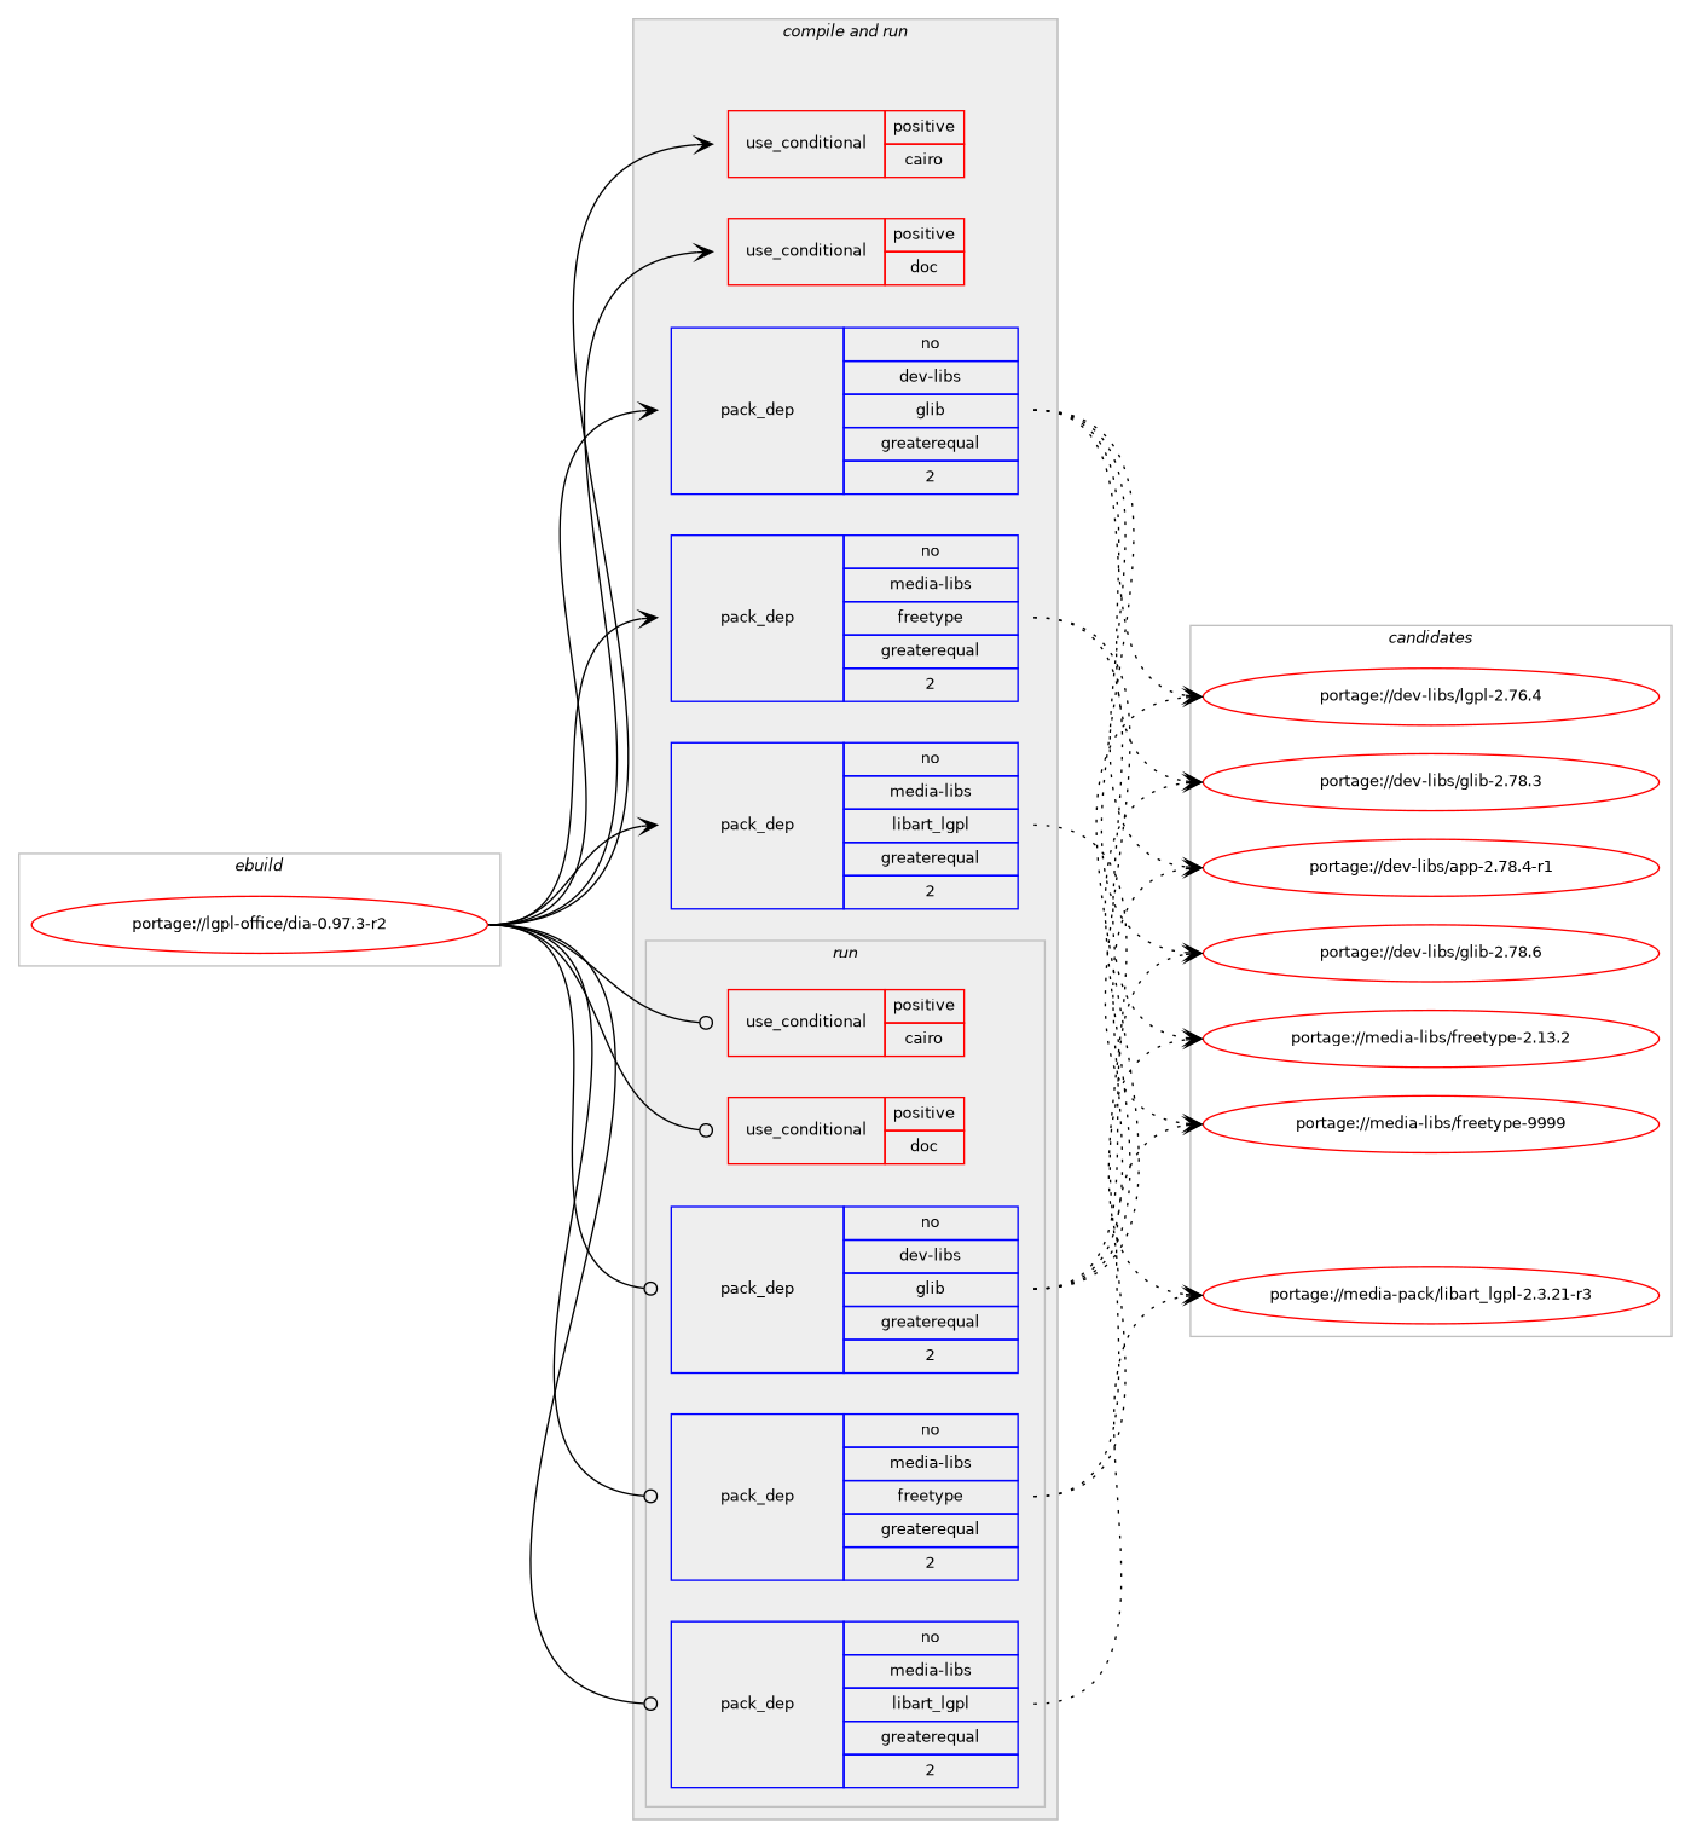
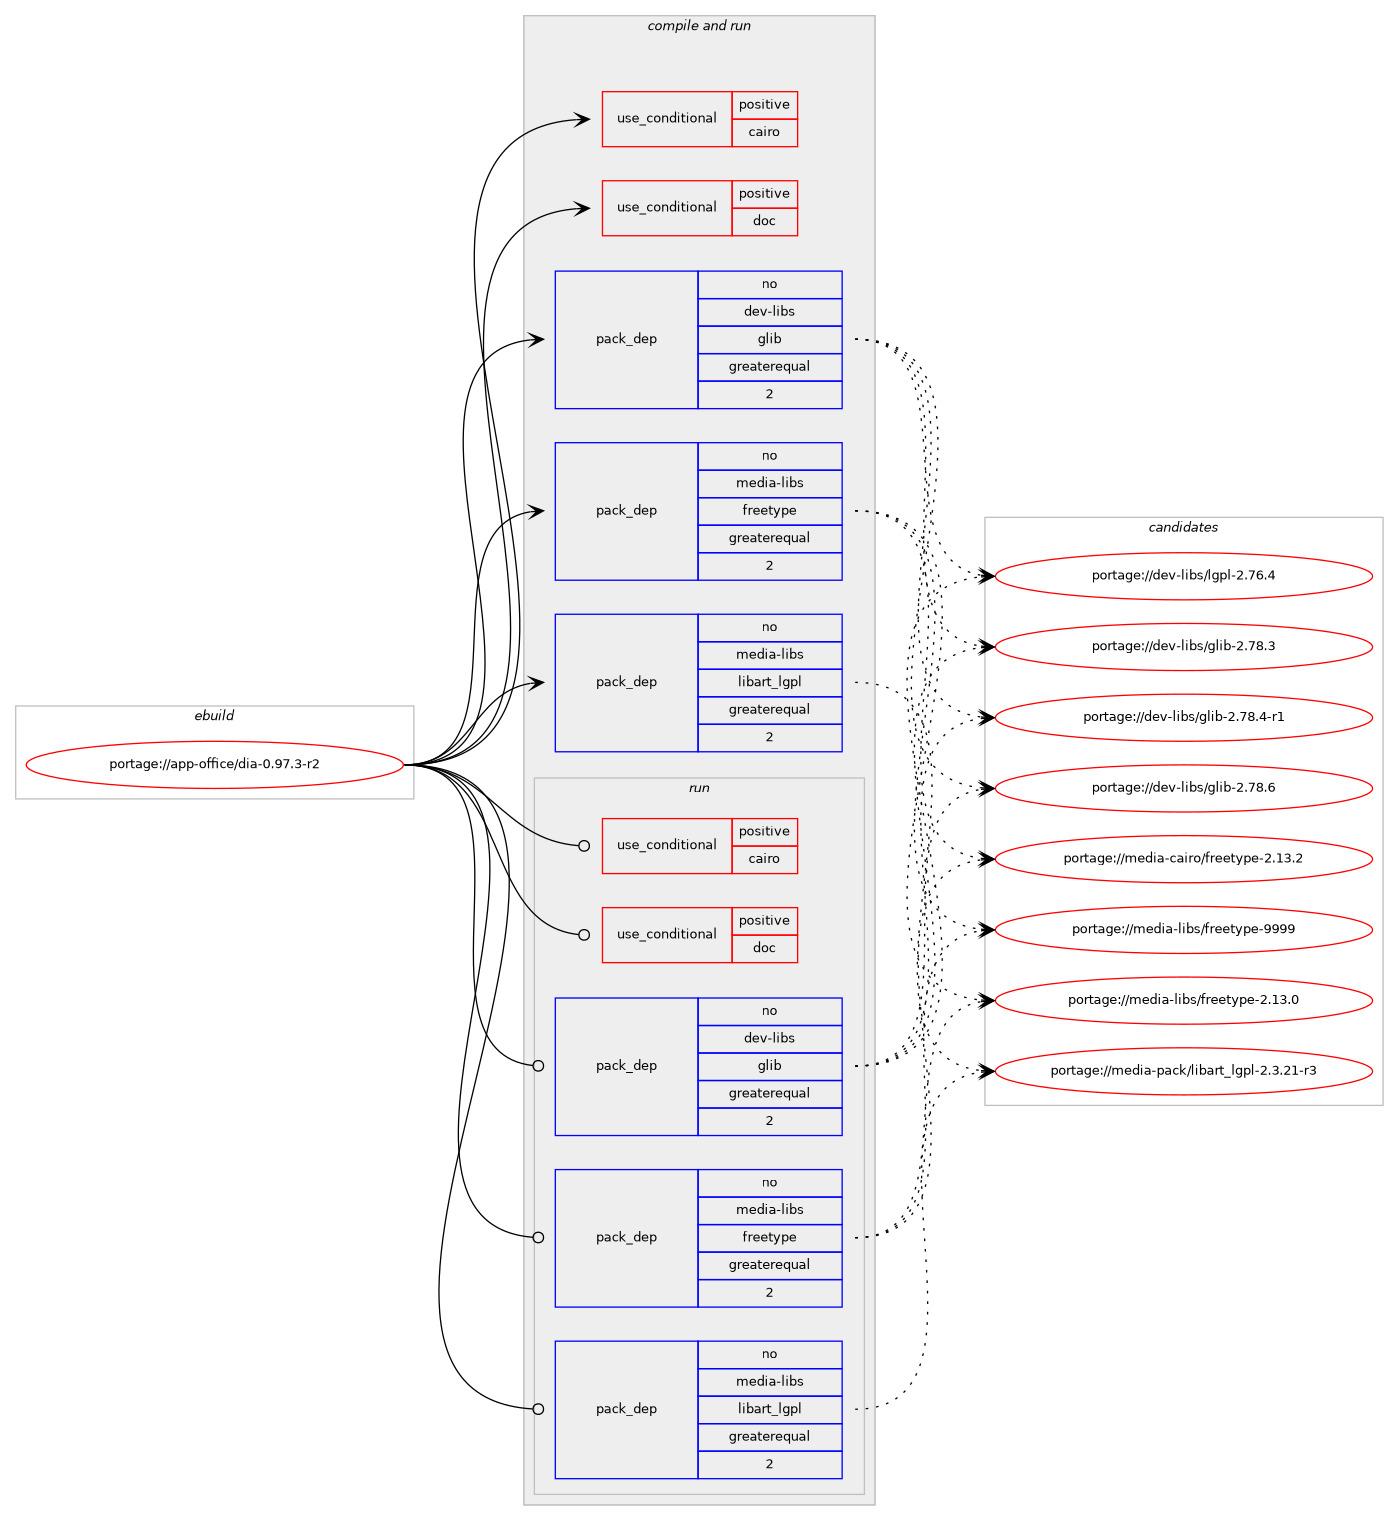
  digraph {
    compound=true
    concentrate=true
    fontname=Helvetica
    fontsize=10
    newrank=true
    rankdir=LR
    ranksep=1.5
    node [color=red fontname=Helvetica fontsize=10 shape=none]
    edge [arrowhead=vee headport=w style=dotted tailport=e weight=100]
-   n1 [label="portage://lgpl-office/dia-0.97.3-r2" width=4 shape=""]
+   n1 [label="portage://app-office/dia-0.97.3-r2" width=4 shape=""]
    n2 [label=<<TABLE BORDER="0" CELLBORDER="1" CELLSPACING="0" CELLPADDING="4"><TR><TD ROWSPAN="3" CELLPADDING="10">use_conditional</TD></TR><TR><TD>positive</TD></TR><TR><TD>cairo</TD></TR></TABLE>>]
    n3 [label=<<TABLE BORDER="0" CELLBORDER="1" CELLSPACING="0" CELLPADDING="4"><TR><TD ROWSPAN="3" CELLPADDING="10">use_conditional</TD></TR><TR><TD>positive</TD></TR><TR><TD>doc</TD></TR></TABLE>>]
    n4 [color=blue label=<<TABLE BORDER="0" CELLBORDER="1" CELLSPACING="0" CELLPADDING="4" WIDTH="220"><TR><TD ROWSPAN="6" CELLPADDING="30">pack_dep</TD></TR><TR><TD WIDTH="110">no</TD></TR><TR><TD>dev-libs</TD></TR><TR><TD>glib</TD></TR><TR><TD>greaterequal</TD></TR><TR><TD>2</TD></TR></TABLE>>]
    n5 [color=blue label=<<TABLE BORDER="0" CELLBORDER="1" CELLSPACING="0" CELLPADDING="4" WIDTH="220"><TR><TD ROWSPAN="6" CELLPADDING="30">pack_dep</TD></TR><TR><TD WIDTH="110">no</TD></TR><TR><TD>media-libs</TD></TR><TR><TD>freetype</TD></TR><TR><TD>greaterequal</TD></TR><TR><TD>2</TD></TR></TABLE>>]
    n6 [color=blue label=<<TABLE BORDER="0" CELLBORDER="1" CELLSPACING="0" CELLPADDING="4" WIDTH="220"><TR><TD ROWSPAN="6" CELLPADDING="30">pack_dep</TD></TR><TR><TD WIDTH="110">no</TD></TR><TR><TD>media-libs</TD></TR><TR><TD>libart_lgpl</TD></TR><TR><TD>greaterequal</TD></TR><TR><TD>2</TD></TR></TABLE>>]
    n7 [label=<<TABLE BORDER="0" CELLBORDER="1" CELLSPACING="0" CELLPADDING="4"><TR><TD ROWSPAN="3" CELLPADDING="10">use_conditional</TD></TR><TR><TD>positive</TD></TR><TR><TD>cairo</TD></TR></TABLE>>]
    n8 [label=<<TABLE BORDER="0" CELLBORDER="1" CELLSPACING="0" CELLPADDING="4"><TR><TD ROWSPAN="3" CELLPADDING="10">use_conditional</TD></TR><TR><TD>positive</TD></TR><TR><TD>doc</TD></TR></TABLE>>]
    n9 [color=blue label=<<TABLE BORDER="0" CELLBORDER="1" CELLSPACING="0" CELLPADDING="4" WIDTH="220"><TR><TD ROWSPAN="6" CELLPADDING="30">pack_dep</TD></TR><TR><TD WIDTH="110">no</TD></TR><TR><TD>dev-libs</TD></TR><TR><TD>glib</TD></TR><TR><TD>greaterequal</TD></TR><TR><TD>2</TD></TR></TABLE>>]
    n10 [color=blue label=<<TABLE BORDER="0" CELLBORDER="1" CELLSPACING="0" CELLPADDING="4" WIDTH="220"><TR><TD ROWSPAN="6" CELLPADDING="30">pack_dep</TD></TR><TR><TD WIDTH="110">no</TD></TR><TR><TD>media-libs</TD></TR><TR><TD>freetype</TD></TR><TR><TD>greaterequal</TD></TR><TR><TD>2</TD></TR></TABLE>>]
    n11 [color=blue label=<<TABLE BORDER="0" CELLBORDER="1" CELLSPACING="0" CELLPADDING="4" WIDTH="220"><TR><TD ROWSPAN="6" CELLPADDING="30">pack_dep</TD></TR><TR><TD WIDTH="110">no</TD></TR><TR><TD>media-libs</TD></TR><TR><TD>libart_lgpl</TD></TR><TR><TD>greaterequal</TD></TR><TR><TD>2</TD></TR></TABLE>>]
-   n13 [label="portage://media-libs/freetype-2.13.2" width=4 shape=""]
+   n12 [label="portage://media-libs/freetype-2.13.0" width=4 shape=""]
+   n13 [label="portage://media-cairo/freetype-2.13.2" width=4 shape=""]
    n14 [label="portage://media-libs/freetype-9999" width=4 shape=""]
    n15 [label="portage://dev-libs/lgpl-2.76.4" width=4 shape=""]
    n16 [label="portage://dev-libs/glib-2.78.3" width=4 shape=""]
-   n17 [label="portage://dev-libs/app-2.78.4-r1" width=4 shape=""]
+   n17 [label="portage://dev-libs/glib-2.78.4-r1" width=4 shape=""]
    n18 [label="portage://dev-libs/glib-2.78.6" width=4 shape=""]
    n19 [label="portage://media-pack/libart_lgpl-2.3.21-r3" width=4 shape=""]
    subgraph cluster_1 {
      color=gray
      label=<<i>ebuild</i>>
      rank=same
      n1
    }
    subgraph cluster_2 {
      color=gray
      label=<<i>dependencies</i>>
      subgraph cluster_3 {
        color=gray
        fillcolor="#eeeeee"
        label=<<i>compile</i>>
        style=filled
        subgraph sub_4 {
          color=gray
          fillcolor="#eeeeee"
          label=<<i>compile</i>>
          style=filled
          n2
        }
        subgraph sub_5 {
          color=gray
          fillcolor="#eeeeee"
          label=<<i>compile</i>>
          style=filled
          n3
        }
        subgraph sub_6 {
          color=gray
          fillcolor="#eeeeee"
          label=<<i>compile</i>>
          style=filled
          n4
        }
        subgraph sub_7 {
          color=gray
          fillcolor="#eeeeee"
          label=<<i>compile</i>>
          style=filled
          n5
        }
        subgraph sub_8 {
          color=gray
          fillcolor="#eeeeee"
          label=<<i>compile</i>>
          style=filled
          n6
        }
      }
      subgraph cluster_9 {
        color=gray
        fillcolor="#eeeeee"
        label=<<i>compile and run</i>>
        style=filled
      }
      subgraph cluster_10 {
        color=gray
        fillcolor="#eeeeee"
        label=<<i>run</i>>
        style=filled
        subgraph sub_11 {
          color=gray
          fillcolor="#eeeeee"
          label=<<i>run</i>>
          style=filled
          n7
        }
        subgraph sub_12 {
          color=gray
          fillcolor="#eeeeee"
          label=<<i>run</i>>
          style=filled
          n8
        }
        subgraph sub_13 {
          color=gray
          fillcolor="#eeeeee"
          label=<<i>run</i>>
          style=filled
          n9
        }
        subgraph sub_14 {
          color=gray
          fillcolor="#eeeeee"
          label=<<i>run</i>>
          style=filled
          n10
        }
        subgraph sub_15 {
          color=gray
          fillcolor="#eeeeee"
          label=<<i>run</i>>
          style=filled
          n11
        }
      }
    }
    subgraph cluster_16 {
      color=gray
      label=<<i>candidates</i>>
      rank=same
      subgraph sub_17 {
        color=black
        label=<<i>candidates</i>>
        nodesep=1
        rank=same
+       n12
        n13
        n14
      }
      subgraph sub_18 {
        color=black
        label=<<i>candidates</i>>
        nodesep=1
        rank=same
        n15
        n16
        n17
        n18
      }
      subgraph sub_19 {
        color=black
        label=<<i>candidates</i>>
        nodesep=1
        rank=same
        n19
      }
      subgraph sub_20 {
        color=black
        label=<<i>candidates</i>>
        nodesep=1
        rank=same
        n15
        n16
        n17
        n18
      }
      subgraph sub_21 {
        color=black
        label=<<i>candidates</i>>
        nodesep=1
        rank=same
+       n12
        n13
        n14
      }
      subgraph sub_22 {
        color=black
        label=<<i>candidates</i>>
        nodesep=1
        rank=same
        n19
      }
    }
    n1 -> n2 [style=solid weight=20]
    n1 -> n3 [style=solid weight=20]
    n1 -> n4 [style=solid weight=20]
    n1 -> n5 [style=solid weight=20]
    n1 -> n6 [style=solid weight=20]
    n1 -> n7 [arrowhead=odot style=solid weight=20]
    n1 -> n8 [arrowhead=odot style=solid weight=20]
    n1 -> n9 [arrowhead=odot style=solid weight=20]
    n1 -> n10 [arrowhead=odot style=solid weight=20]
    n1 -> n11 [arrowhead=odot style=solid weight=20]
    n4 -> n15
    n4 -> n16
    n4 -> n17
    n4 -> n18
+   n5 -> n12
    n5 -> n13
    n5 -> n14
    n6 -> n19
    n9 -> n15
    n9 -> n16
    n9 -> n17
    n9 -> n18
+   n10 -> n12
    n10 -> n13
    n10 -> n14
    n11 -> n19
  }
